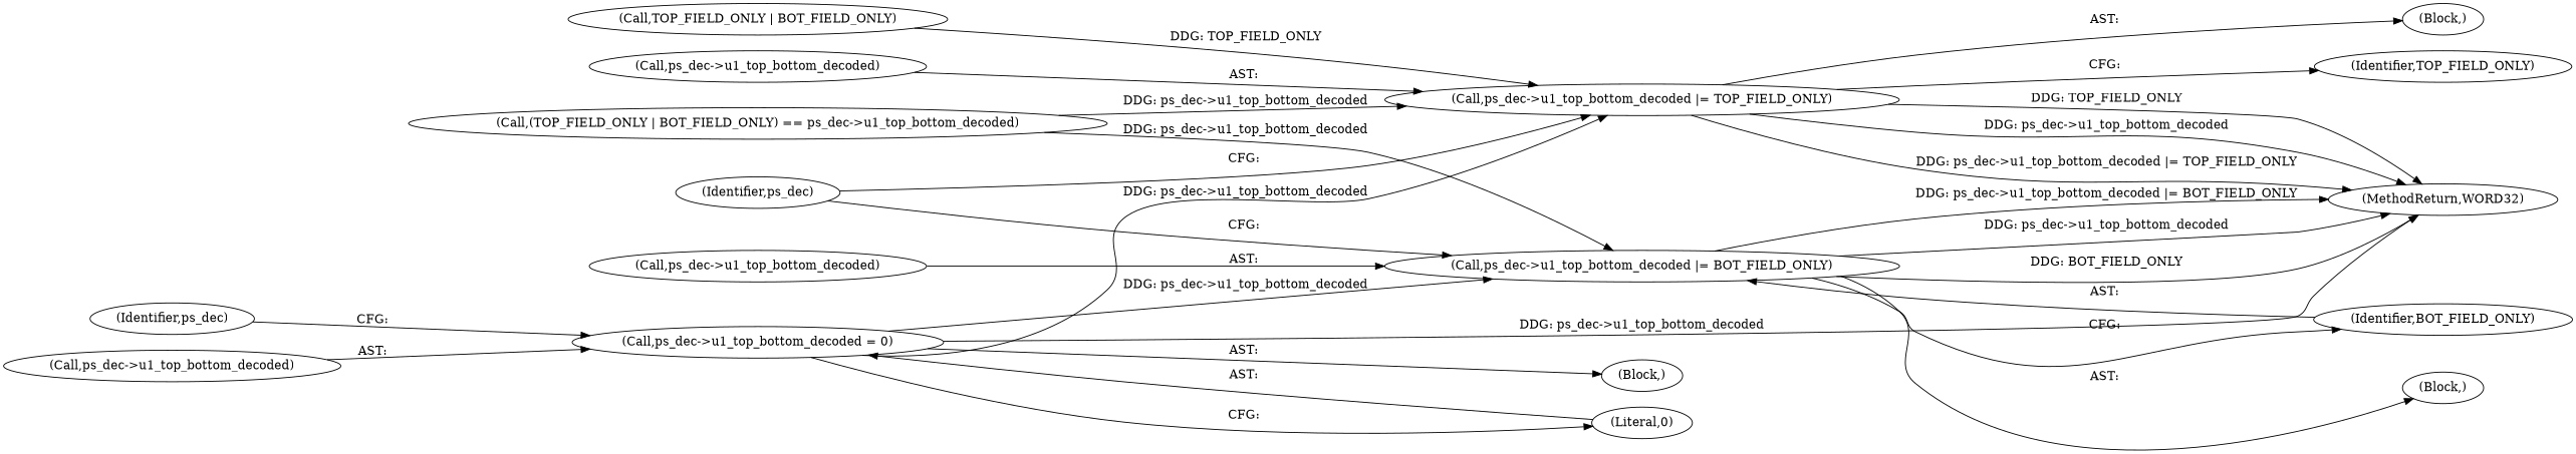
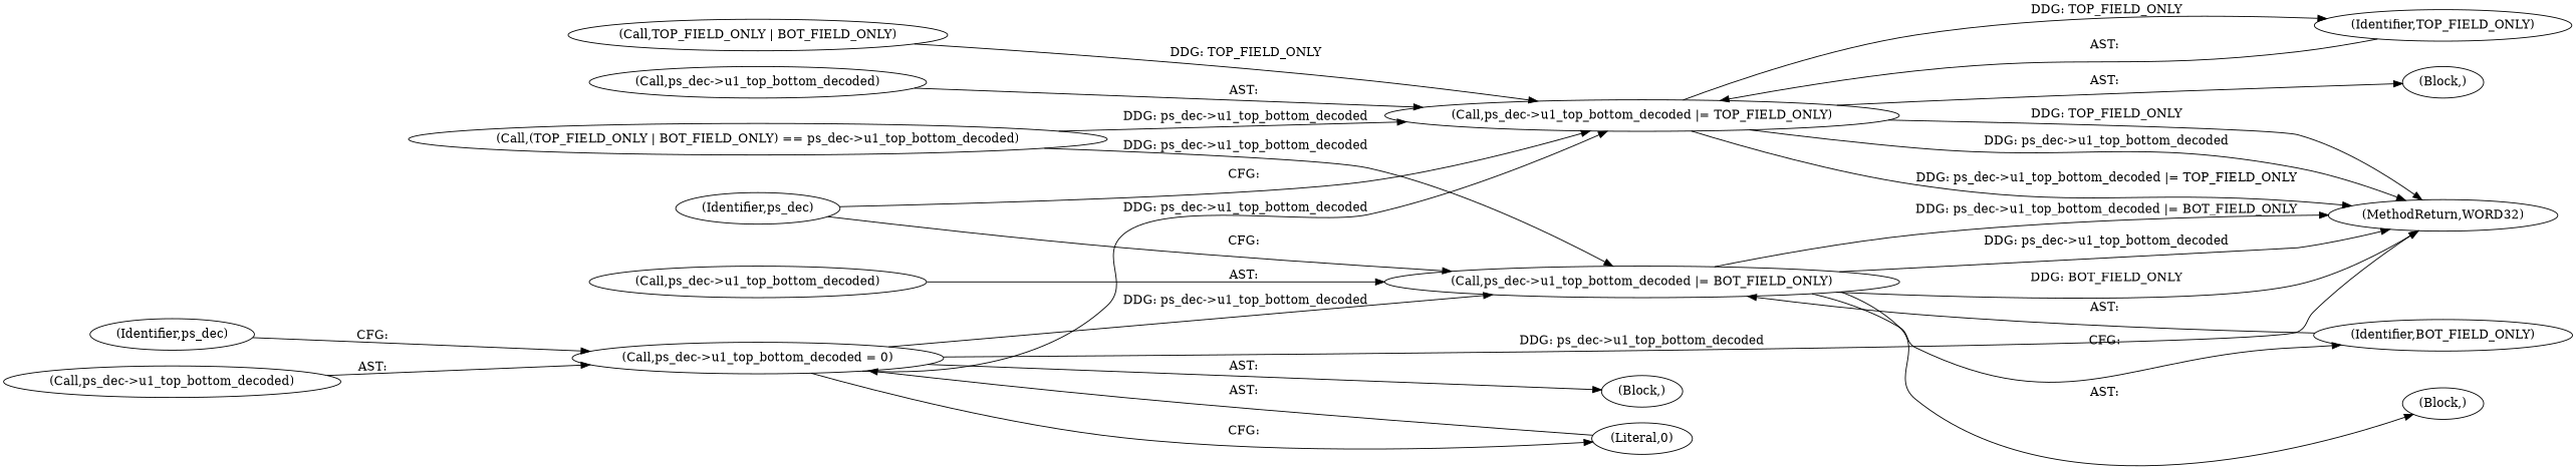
  digraph {
    rankdir=LR
    n1 [label="(Call,ps_dec->u1_top_bottom_decoded = 0)"]
    n2 [label="(Call,ps_dec->u1_top_bottom_decoded |= BOT_FIELD_ONLY)"]
    n3 [label="(Call,ps_dec->u1_top_bottom_decoded |= TOP_FIELD_ONLY)"]
    n4 [label="(Block,)"]
    n5 [label="(Literal,0)"]
    n6 [label="(MethodReturn,WORD32)"]
    n7 [label="(Identifier,BOT_FIELD_ONLY)"]
    n8 [label="(Block,)"]
    n9 [label="(Block,)"]
    n10 [label="(Identifier,TOP_FIELD_ONLY)"]
    n11 [label="(Identifier,ps_dec)"]
    n12 [label="(Identifier,ps_dec)"]
    n13 [label="(Call,ps_dec->u1_top_bottom_decoded)"]
    n14 [label="(Call,(TOP_FIELD_ONLY | BOT_FIELD_ONLY) == ps_dec->u1_top_bottom_decoded)"]
    n15 [label="(Call,TOP_FIELD_ONLY | BOT_FIELD_ONLY)"]
    n16 [label="(Call,ps_dec->u1_top_bottom_decoded)"]
    n17 [label="(Call,ps_dec->u1_top_bottom_decoded)"]
    n1 -> n2 [label="DDG: ps_dec->u1_top_bottom_decoded"]
    n1 -> n3 [label="DDG: ps_dec->u1_top_bottom_decoded"]
    n1 -> n4 [label="AST: "]
    n1 -> n5 [label="CFG: "]
    n1 -> n6 [label="DDG: ps_dec->u1_top_bottom_decoded"]
    n2 -> n6 [label="DDG: ps_dec->u1_top_bottom_decoded"]
    n2 -> n6 [label="DDG: BOT_FIELD_ONLY"]
    n2 -> n6 [label="DDG: ps_dec->u1_top_bottom_decoded |= BOT_FIELD_ONLY"]
    n2 -> n7 [label="CFG: "]
    n2 -> n8 [label="AST: "]
    n3 -> n6 [label="DDG: ps_dec->u1_top_bottom_decoded"]
    n3 -> n6 [label="DDG: ps_dec->u1_top_bottom_decoded |= TOP_FIELD_ONLY"]
    n3 -> n6 [label="DDG: TOP_FIELD_ONLY"]
    n3 -> n9 [label="AST: "]
-   n3 -> n10 [label="CFG: "]
+   n3 -> n10 [label="DDG: TOP_FIELD_ONLY"]
    n5 -> n1 [label="AST: "]
    n7 -> n2 [label="AST: "]
+   n10 -> n3 [label="AST: "]
    n11 -> n1 [label="CFG: "]
    n12 -> n2 [label="CFG: "]
    n12 -> n3 [label="CFG: "]
    n13 -> n1 [label="AST: "]
    n14 -> n2 [label="DDG: ps_dec->u1_top_bottom_decoded"]
    n14 -> n3 [label="DDG: ps_dec->u1_top_bottom_decoded"]
    n15 -> n3 [label="DDG: TOP_FIELD_ONLY"]
    n16 -> n2 [label="AST: "]
    n17 -> n3 [label="AST: "]
  }
